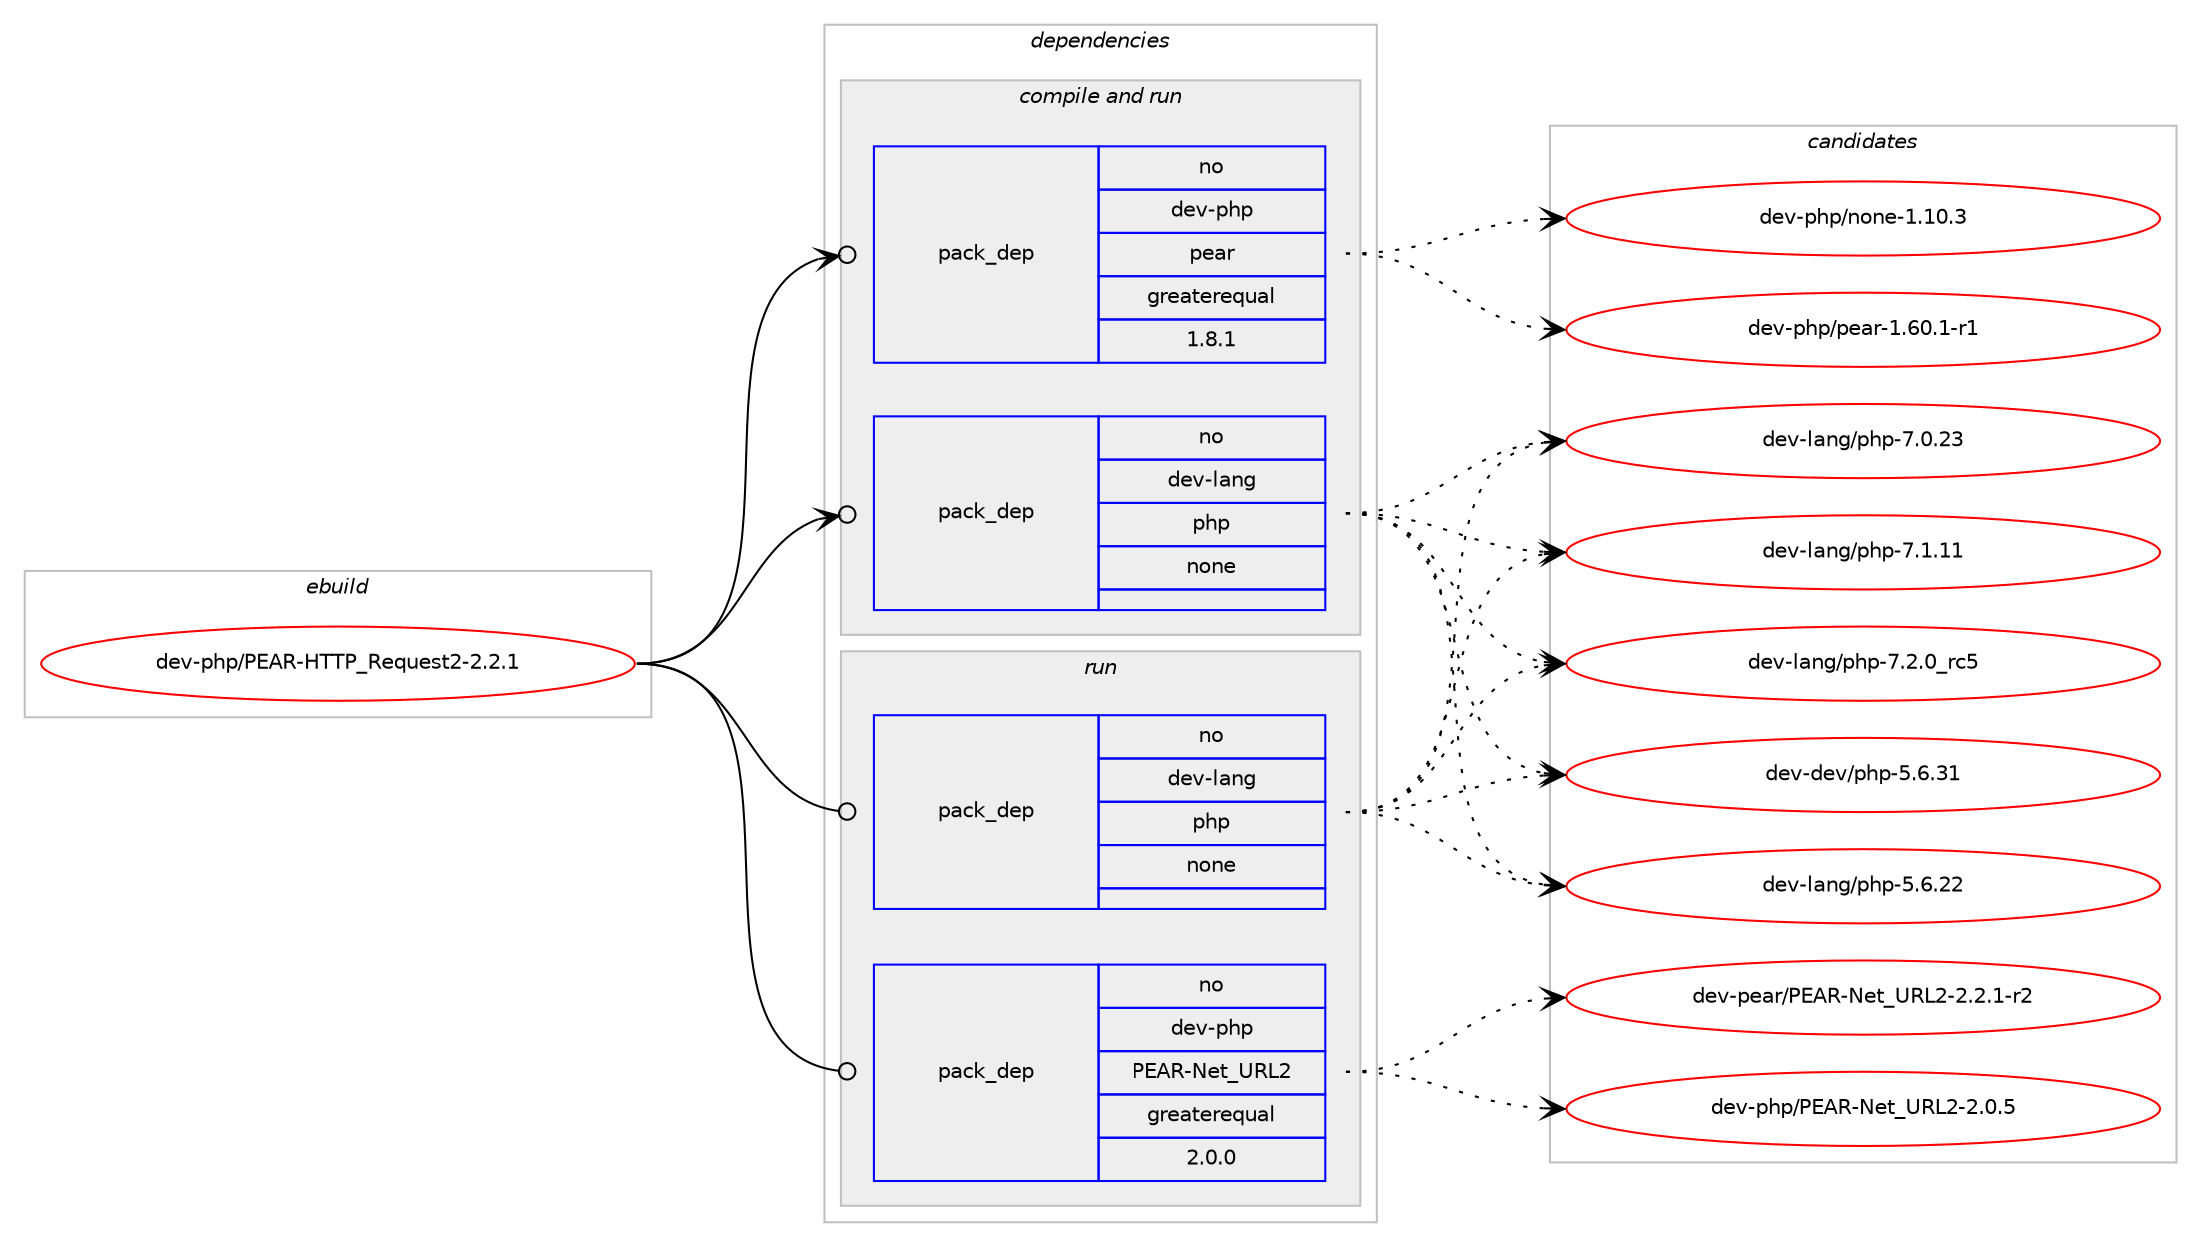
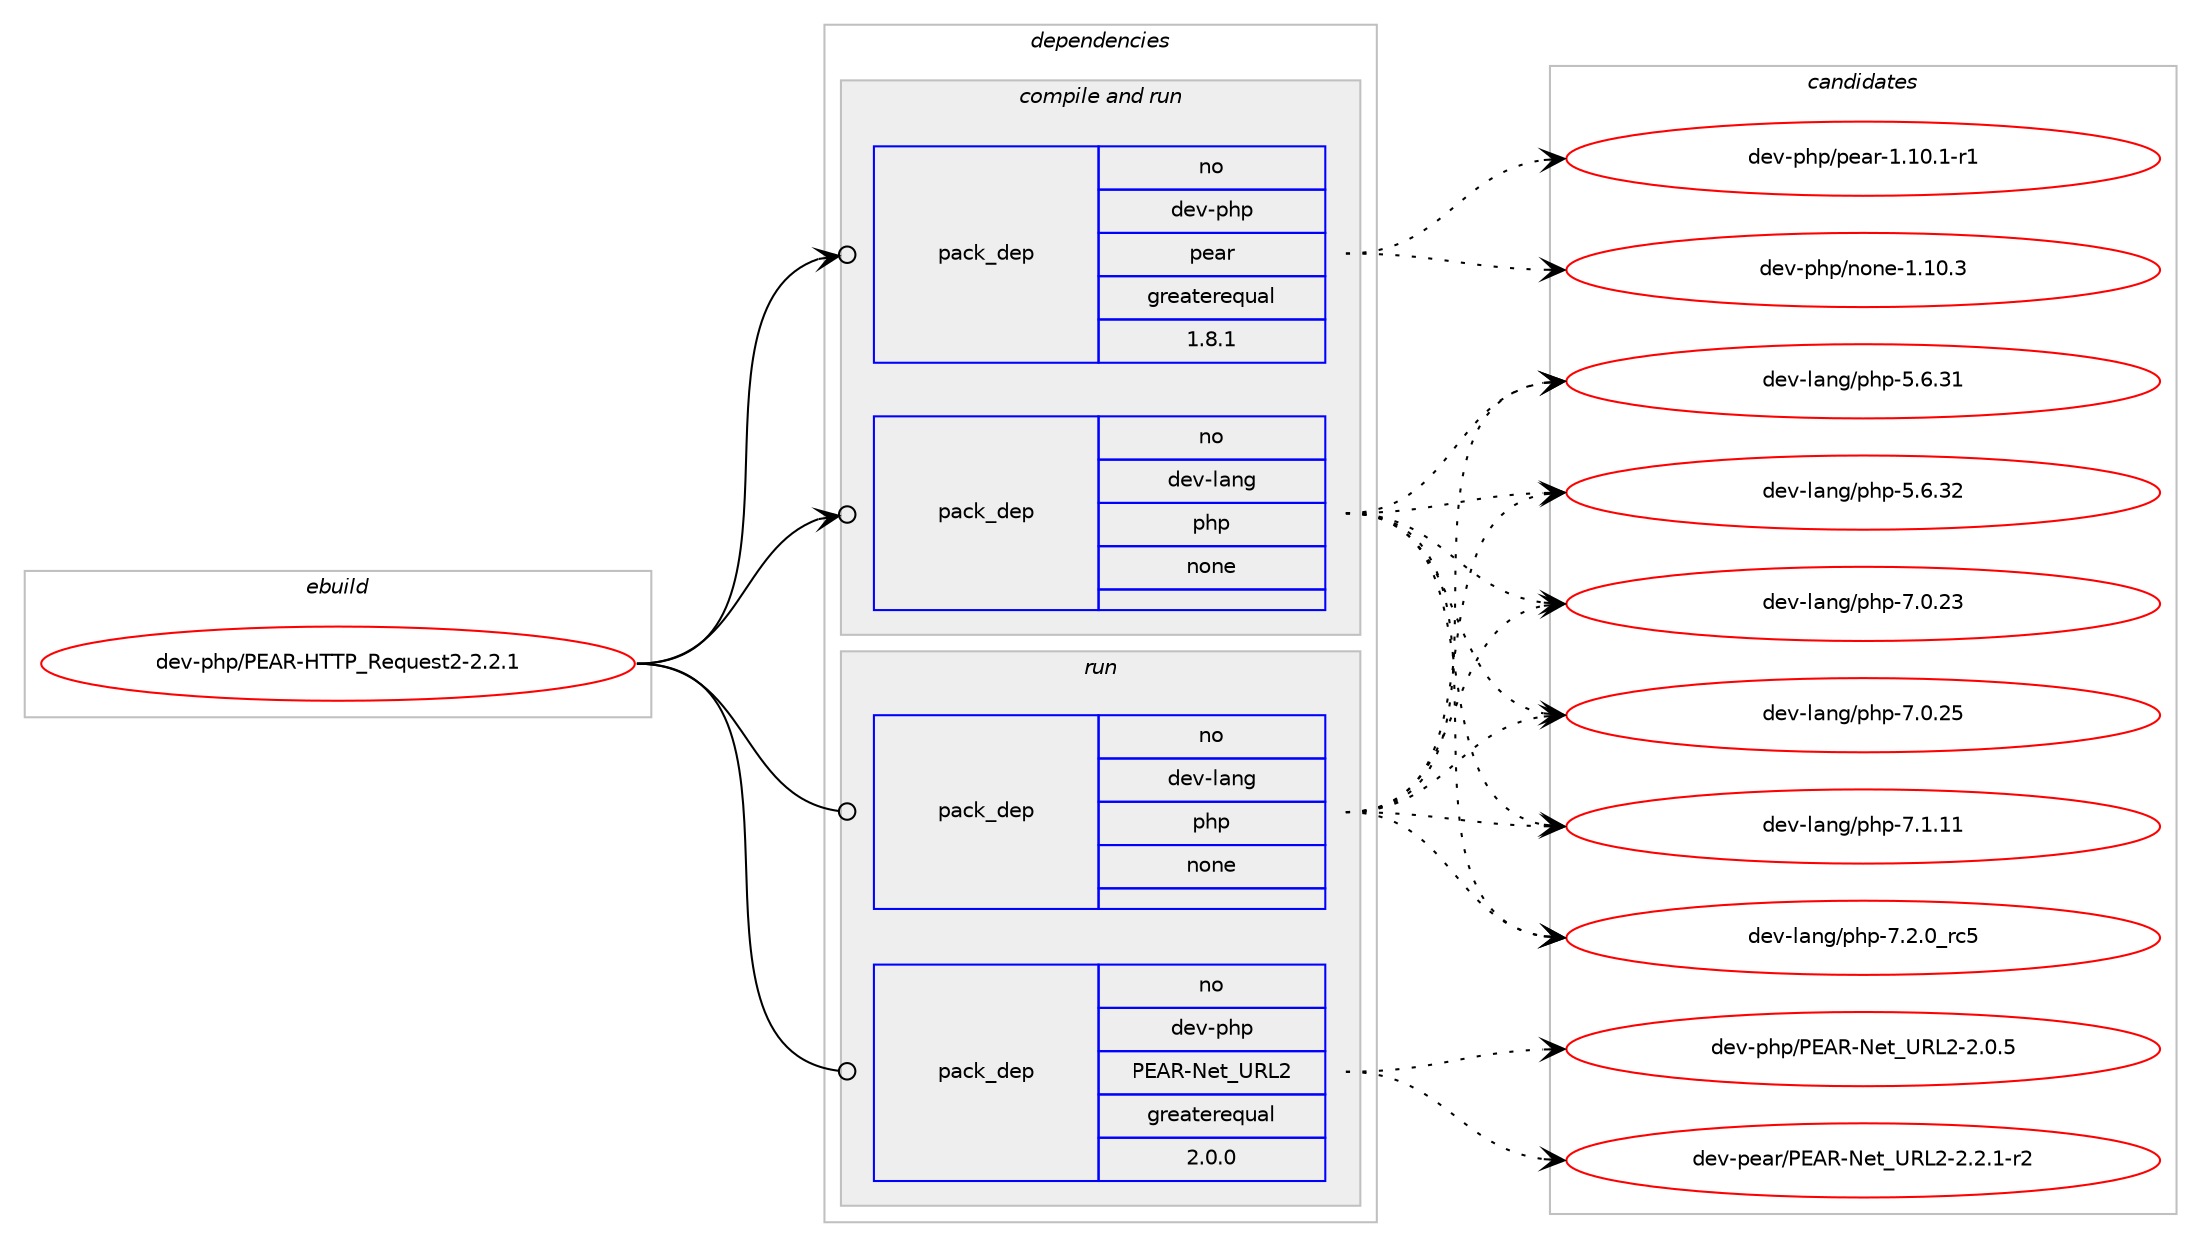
  digraph {
    compound=true
    concentrate=true
    fontname=Helvetica
    fontsize=10
    newrank=true
    rankdir=LR
    ranksep=1.5
    node [color=red fontname=Helvetica fontsize=10]
    edge [arrowhead=vee headport=w style=dotted tailport=e weight=100]
    n1 [label="dev-php/PEAR-HTTP_Request2-2.2.1" width=4]
    n2 [color=blue label=<<TABLE BORDER="0" CELLBORDER="1" CELLSPACING="0" CELLPADDING="4" WIDTH="220"><TR><TD ROWSPAN="6" CELLPADDING="30">pack_dep</TD></TR><TR><TD WIDTH="110">no</TD></TR><TR><TD>dev-lang</TD></TR><TR><TD>php</TD></TR><TR><TD>none</TD></TR><TR><TD></TD></TR></TABLE>> shape=none]
    n3 [color=blue label=<<TABLE BORDER="0" CELLBORDER="1" CELLSPACING="0" CELLPADDING="4" WIDTH="220"><TR><TD ROWSPAN="6" CELLPADDING="30">pack_dep</TD></TR><TR><TD WIDTH="110">no</TD></TR><TR><TD>dev-php</TD></TR><TR><TD>pear</TD></TR><TR><TD>greaterequal</TD></TR><TR><TD>1.8.1</TD></TR></TABLE>> shape=none]
    n4 [color=blue label=<<TABLE BORDER="0" CELLBORDER="1" CELLSPACING="0" CELLPADDING="4" WIDTH="220"><TR><TD ROWSPAN="6" CELLPADDING="30">pack_dep</TD></TR><TR><TD WIDTH="110">no</TD></TR><TR><TD>dev-lang</TD></TR><TR><TD>php</TD></TR><TR><TD>none</TD></TR><TR><TD></TD></TR></TABLE>> shape=none]
    n5 [color=blue label=<<TABLE BORDER="0" CELLBORDER="1" CELLSPACING="0" CELLPADDING="4" WIDTH="220"><TR><TD ROWSPAN="6" CELLPADDING="30">pack_dep</TD></TR><TR><TD WIDTH="110">no</TD></TR><TR><TD>dev-php</TD></TR><TR><TD>PEAR-Net_URL2</TD></TR><TR><TD>greaterequal</TD></TR><TR><TD>2.0.0</TD></TR></TABLE>> shape=none]
-   n6 [label="dev-dev/php-5.6.31" width=4]
-   n7 [label="dev-lang/php-5.6.22" width=4]
+   n6 [label="dev-lang/php-5.6.31" width=4]
+   n7 [label="dev-lang/php-5.6.32" width=4]
    n8 [label="dev-lang/php-7.0.23" width=4]
+   n9 [label="dev-lang/php-7.0.25" width=4]
    n10 [label="dev-lang/php-7.1.11" width=4]
    n11 [label="dev-lang/php-7.2.0_rc5" width=4]
-   n12 [label="dev-php/pear-1.60.1-r1" width=4]
+   n12 [label="dev-php/pear-1.10.1-r1" width=4]
    n13 [label="dev-php/none-1.10.3" width=4]
    n14 [label="dev-php/PEAR-Net_URL2-2.0.5" width=4]
    n15 [label="dev-pear/PEAR-Net_URL2-2.2.1-r2" width=4]
    subgraph cluster_1 {
      color=gray
      label=<<i>ebuild</i>>
      rank=same
      n1
    }
    subgraph cluster_2 {
      color=gray
      label=<<i>dependencies</i>>
      subgraph cluster_3 {
        color=gray
        fillcolor="#eeeeee"
        label=<<i>compile</i>>
        style=filled
      }
      subgraph cluster_4 {
        color=gray
        fillcolor="#eeeeee"
        label=<<i>compile and run</i>>
        style=filled
        subgraph sub_5 {
          color=gray
          fillcolor="#eeeeee"
          label=<<i>compile and run</i>>
          style=filled
          n2
        }
        subgraph sub_6 {
          color=gray
          fillcolor="#eeeeee"
          label=<<i>compile and run</i>>
          style=filled
          n3
        }
      }
      subgraph cluster_7 {
        color=gray
        fillcolor="#eeeeee"
        label=<<i>run</i>>
        style=filled
        subgraph sub_8 {
          color=gray
          fillcolor="#eeeeee"
          label=<<i>run</i>>
          style=filled
          n4
        }
        subgraph sub_9 {
          color=gray
          fillcolor="#eeeeee"
          label=<<i>run</i>>
          style=filled
          n5
        }
      }
    }
    subgraph cluster_10 {
      color=gray
      label=<<i>candidates</i>>
      rank=same
      subgraph sub_11 {
        color=black
        label=<<i>candidates</i>>
        nodesep=1
        rank=same
        n6
        n7
        n8
+       n9
        n10
        n11
      }
      subgraph sub_12 {
        color=black
        label=<<i>candidates</i>>
        nodesep=1
        rank=same
        n12
        n13
      }
      subgraph sub_13 {
        color=black
        label=<<i>candidates</i>>
        nodesep=1
        rank=same
        n6
        n7
        n8
+       n9
        n10
        n11
      }
      subgraph sub_14 {
        color=black
        label=<<i>candidates</i>>
        nodesep=1
        rank=same
        n14
        n15
      }
    }
    n1 -> n2 [arrowhead=odotvee style=solid weight=20]
    n1 -> n3 [arrowhead=odotvee style=solid weight=20]
    n1 -> n4 [arrowhead=odot style=solid weight=20]
    n1 -> n5 [arrowhead=odot style=solid weight=20]
    n2 -> n6
    n2 -> n7
    n2 -> n8
+   n2 -> n9
    n2 -> n10
    n2 -> n11
    n3 -> n12
    n3 -> n13
    n4 -> n6
    n4 -> n7
    n4 -> n8
+   n4 -> n9
    n4 -> n10
    n4 -> n11
    n5 -> n14
    n5 -> n15
  }
